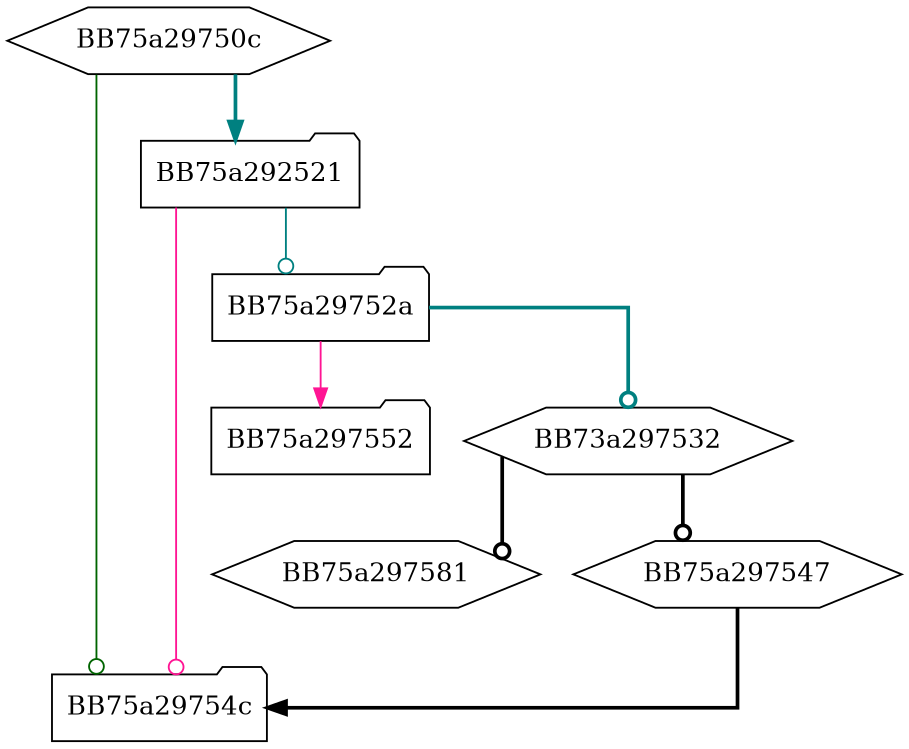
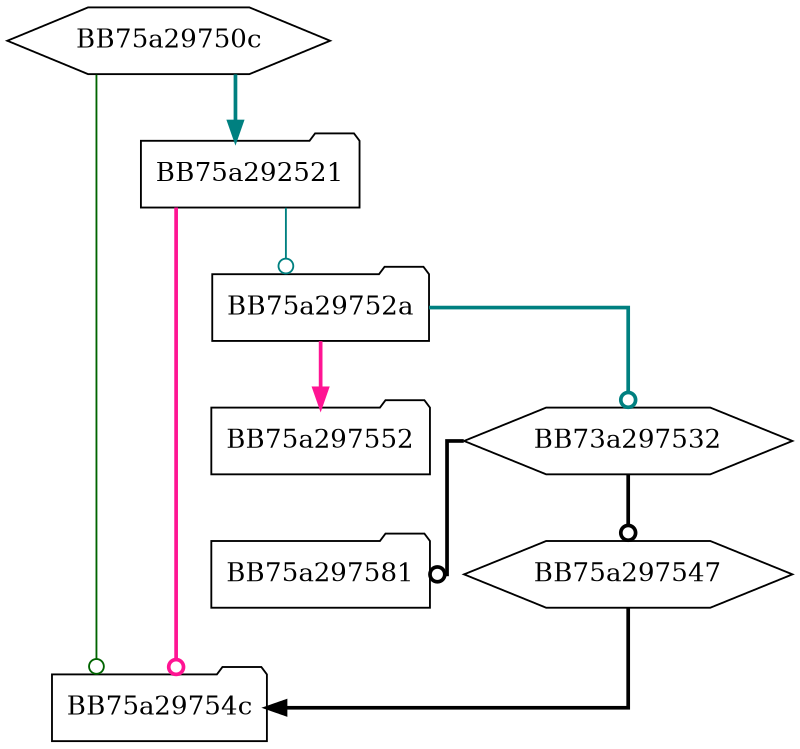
  digraph {
    splines=ortho
    node [shape=folder]
    edge [arrowhead=odot color=teal style=bold]
    BB75a29754c
    BB75a29750c [shape=hexagon]
    n3 [label=BB75a292521]
    BB75a29752a
    BB75a297552
    n6 [label=BB73a297532 shape=hexagon]
-   BB75a297581 [shape=hexagon]
+   BB75a297581
    BB75a297547 [shape=hexagon]
    BB75a29750c -> BB75a29754c [color=darkgreen style=solid]
    BB75a29750c -> n3 [arrowhead=normal]
-   n3 -> BB75a29754c [color=deeppink style=solid]
+   n3 -> BB75a29754c [color=deeppink]
    n3 -> BB75a29752a [style=solid]
-   BB75a29752a -> BB75a297552 [arrowhead=normal color=deeppink style=solid]
+   BB75a29752a -> BB75a297552 [arrowhead=normal color=deeppink]
    BB75a29752a -> n6
    n6 -> BB75a297581 [color=black]
    n6 -> BB75a297547 [color=black]
    BB75a297547 -> BB75a29754c [arrowhead=normal color=black]
  }
